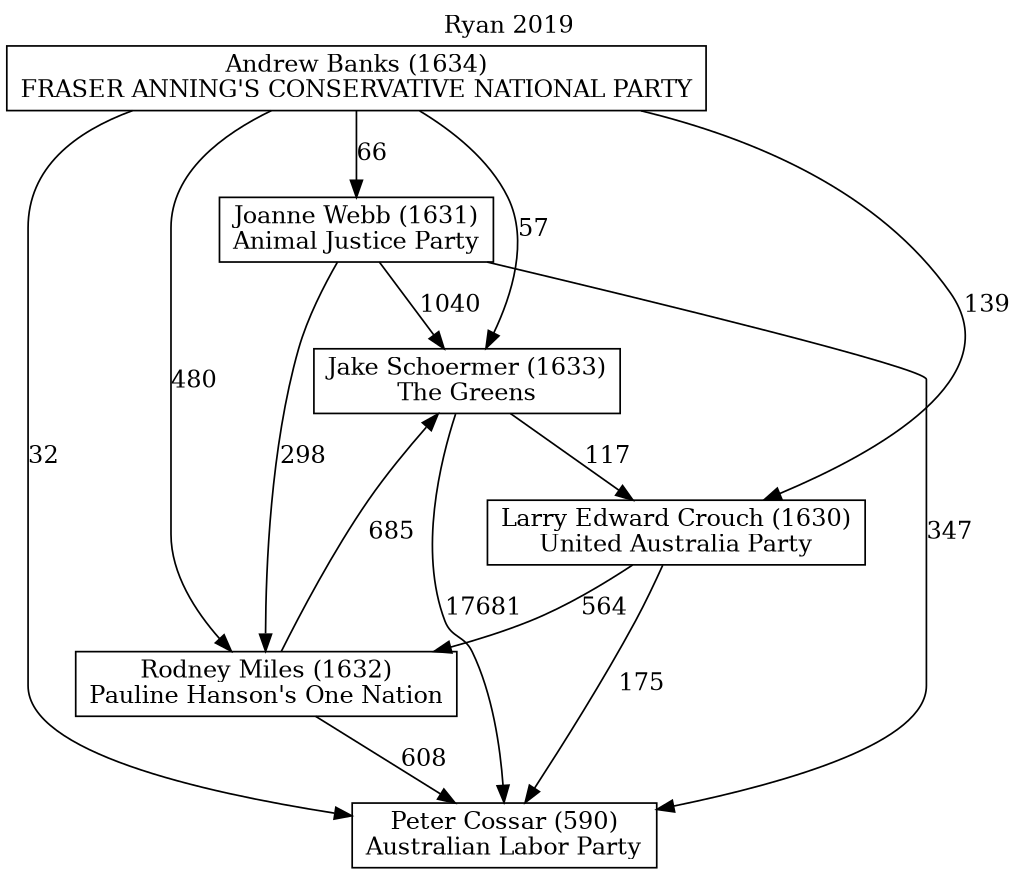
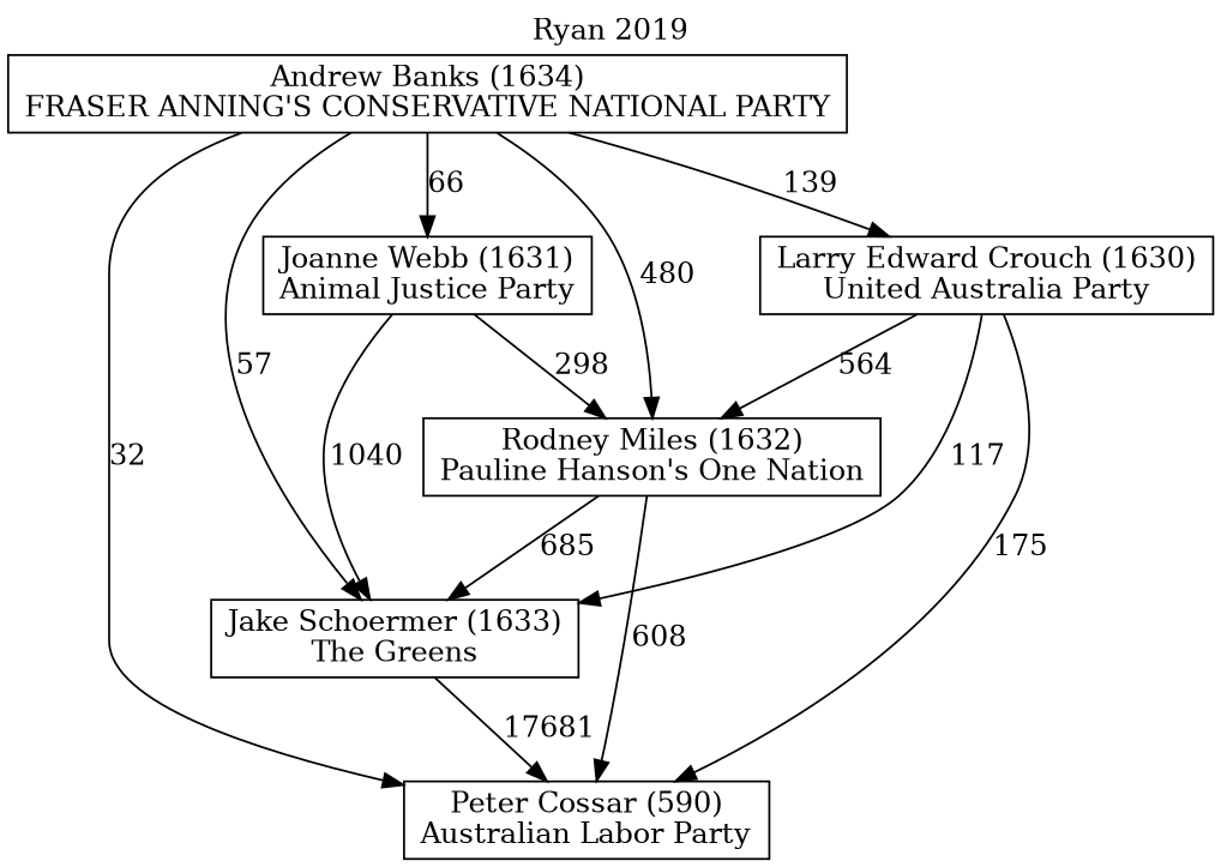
  digraph {
    label="Ryan 2019"
    labelloc=t
    mclimit=10
    node [shape=box]
    n1 [label="Andrew Banks (1634)\nFRASER ANNING'S CONSERVATIVE NATIONAL PARTY"]
    n2 [label="Jake Schoermer (1633)\nThe Greens"]
    n3 [label="Joanne Webb (1631)\nAnimal Justice Party"]
    n4 [label="Larry Edward Crouch (1630)\nUnited Australia Party"]
    n5 [label="Peter Cossar (590)\nAustralian Labor Party"]
    n6 [label="Rodney Miles (1632)\nPauline Hanson's One Nation"]
    n1 -> n2 [label=57]
    n1 -> n3 [label=66]
    n1 -> n4 [label=139]
    n1 -> n5 [label=32]
    n1 -> n6 [label=480]
    n2 -> n5 [label=17681]
    n3 -> n2 [label=1040]
-   n3 -> n5 [label=347]
    n3 -> n6 [label=298]
-   n2 -> n4 [label=117]
+   n4 -> n2 [label=117]
    n4 -> n5 [label=175]
    n4 -> n6 [label=564]
    n6 -> n2 [label=685]
    n6 -> n5 [label=608]
  }
